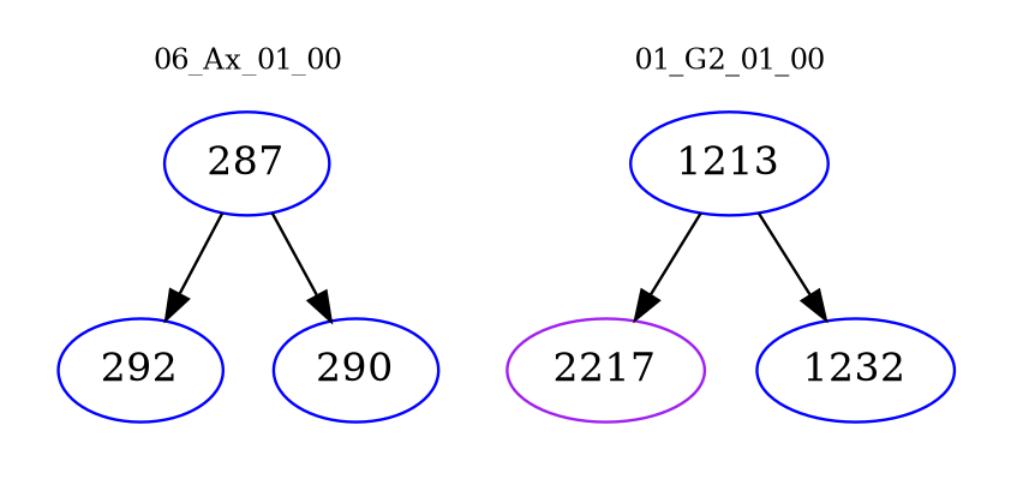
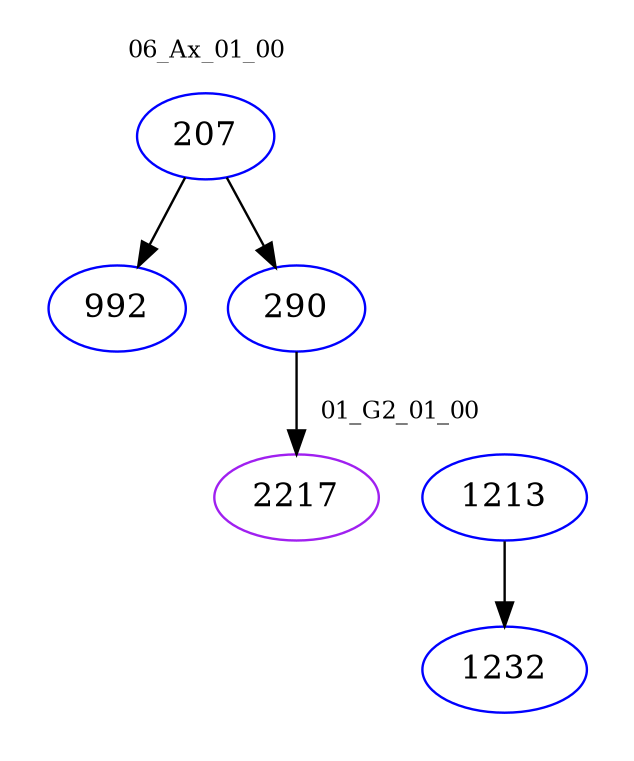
  digraph {
    node [color=blue]
    edge [color=black]
-   n1 [label=287]
-   n2 [label=292]
+   n1 [label=207]
+   n2 [label=992]
    n3 [label=290]
    n4 [label=1213]
    n5 [color=purple label=2217]
    n6 [label=1232]
    subgraph cluster_1 {
      color=white
      fontsize=10
      label="06_Ax_01_00"
      n1
      n2
      n3
    }
    subgraph cluster_2 {
      color=white
      fontsize=10
      label="01_G2_01_00"
      n4
      n5
      n6
    }
    n1 -> n2
    n1 -> n3
-   n4 -> n5
+   n3 -> n5
    n4 -> n6
  }
